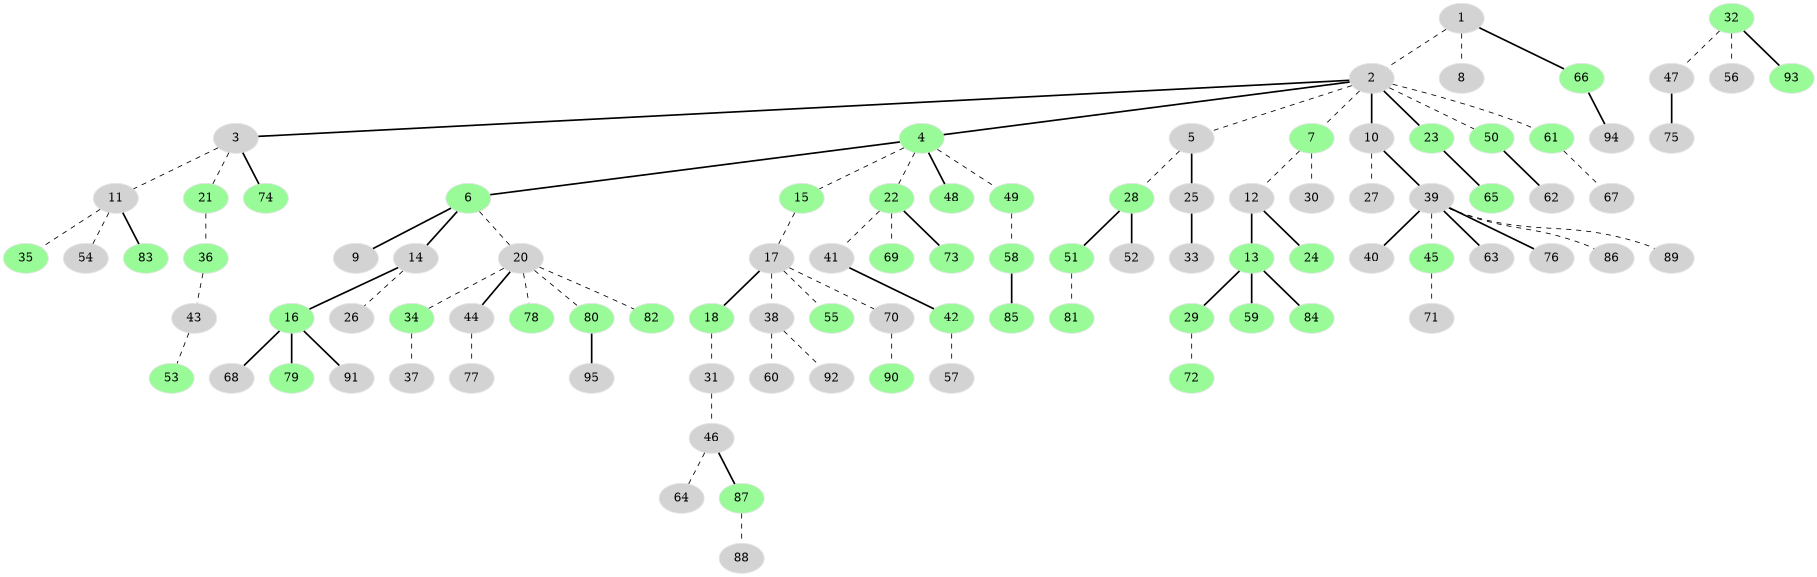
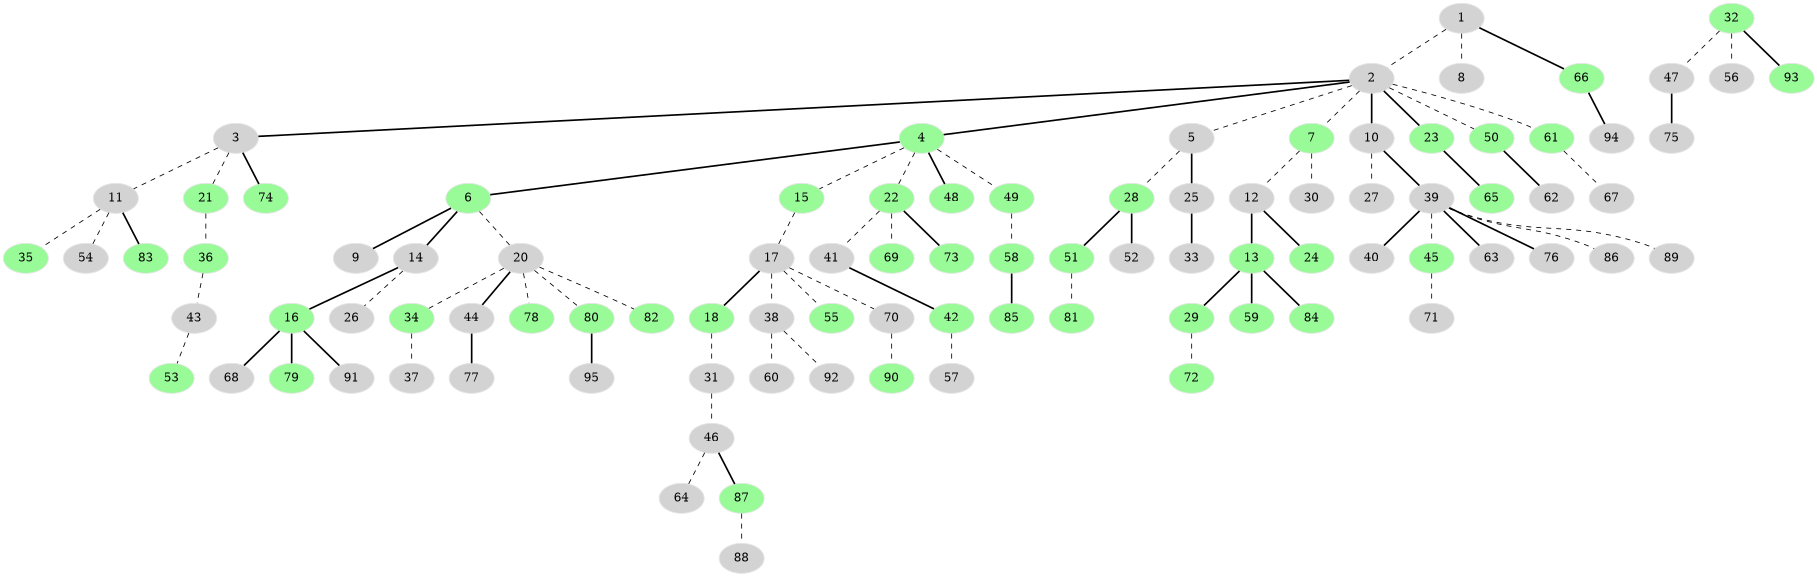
  graph {
    node [color=gray90 fillcolor=lightgrey style=filled]
    edge [style=dashed]
    1
    2
    8
    66 [fillcolor=palegreen]
    3
    4 [fillcolor=palegreen]
    5
    7 [fillcolor=palegreen]
    10
    23 [fillcolor=palegreen]
    50 [fillcolor=palegreen]
    61 [fillcolor=palegreen]
    94
    11
    21 [fillcolor=palegreen]
    74 [fillcolor=palegreen]
    6 [fillcolor=palegreen]
    15 [fillcolor=palegreen]
    22 [fillcolor=palegreen]
    48 [fillcolor=palegreen]
    49 [fillcolor=palegreen]
    28 [fillcolor=palegreen]
    25
    12
    30
    27
    39
    65 [fillcolor=palegreen]
    62
    67
    35 [fillcolor=palegreen]
    54
    83 [fillcolor=palegreen]
    36 [fillcolor=palegreen]
    9
    14
    20
    17
    41
    69 [fillcolor=palegreen]
    73 [fillcolor=palegreen]
    58 [fillcolor=palegreen]
    51 [fillcolor=palegreen]
    52
    16 [fillcolor=palegreen]
    26
    34 [fillcolor=palegreen]
    44
    78 [fillcolor=palegreen]
    80 [fillcolor=palegreen]
    82 [fillcolor=palegreen]
    13 [fillcolor=palegreen]
    24 [fillcolor=palegreen]
    40
    45 [fillcolor=palegreen]
    63
    76
    86
    89
    29 [fillcolor=palegreen]
    59 [fillcolor=palegreen]
    84 [fillcolor=palegreen]
    33
    72 [fillcolor=palegreen]
    68
    79 [fillcolor=palegreen]
    91
    18 [fillcolor=palegreen]
    38
    55 [fillcolor=palegreen]
    70
    31
    60
    92
    90 [fillcolor=palegreen]
    46
    32 [fillcolor=palegreen]
    47
    56
    93 [fillcolor=palegreen]
    37
    77
    95
    43
    42 [fillcolor=palegreen]
    81 [fillcolor=palegreen]
    64
    87 [fillcolor=palegreen]
    75
    53 [fillcolor=palegreen]
    71
    57
    88
    85 [fillcolor=palegreen]
    1 -- 2
    1 -- 8
    1 -- 66 [style=bold]
    2 -- 3 [style=bold]
    2 -- 4 [style=bold]
    2 -- 5
    2 -- 7
    2 -- 10 [style=bold]
    2 -- 23 [style=bold]
    2 -- 50
    2 -- 61
    66 -- 94 [style=bold]
    3 -- 11
    3 -- 21
    3 -- 74 [style=bold]
    4 -- 6 [style=bold]
    4 -- 15
    4 -- 22
    4 -- 48 [style=bold]
    4 -- 49
    5 -- 28
    5 -- 25 [style=bold]
    7 -- 12
    7 -- 30
    10 -- 27
    10 -- 39 [style=bold]
    23 -- 65 [style=bold]
    50 -- 62 [style=bold]
    61 -- 67
    11 -- 35
    11 -- 54
    11 -- 83 [style=bold]
    21 -- 36
    6 -- 9 [style=bold]
    6 -- 14 [style=bold]
    6 -- 20
    15 -- 17
    22 -- 41
    22 -- 69
    22 -- 73 [style=bold]
    49 -- 58
    28 -- 51 [style=bold]
    28 -- 52 [style=bold]
    25 -- 33 [style=bold]
    12 -- 13 [style=bold]
    12 -- 24 [style=bold]
    39 -- 40 [style=bold]
    39 -- 45
    39 -- 63 [style=bold]
    39 -- 76 [style=bold]
    39 -- 86
    39 -- 89
    36 -- 43
    14 -- 16 [style=bold]
    14 -- 26
    20 -- 34
    20 -- 44 [style=bold]
    20 -- 78
    20 -- 80
    20 -- 82
    17 -- 18 [style=bold]
    17 -- 38
    17 -- 55
    17 -- 70
    41 -- 42 [style=bold]
    58 -- 85 [style=bold]
    51 -- 81
    16 -- 68 [style=bold]
    16 -- 79 [style=bold]
    16 -- 91 [style=bold]
    34 -- 37
-   44 -- 77
+   44 -- 77 [style=bold]
    80 -- 95 [style=bold]
    13 -- 29 [style=bold]
    13 -- 59 [style=bold]
    13 -- 84 [style=bold]
    45 -- 71
    29 -- 72
    18 -- 31
    38 -- 60
    38 -- 92
    70 -- 90
    31 -- 46
    46 -- 64
    46 -- 87 [style=bold]
    32 -- 47
    32 -- 56
    32 -- 93 [style=bold]
    47 -- 75 [style=bold]
    43 -- 53
    42 -- 57
    87 -- 88
  }
